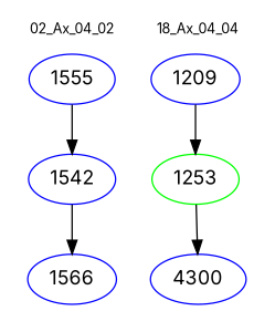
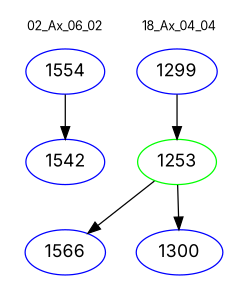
  digraph {
    fontname=Inter
    node [color=blue fontname=Inter]
    edge [color=black fontname=Inter]
-   n1 [label=1555]
+   n1 [label=1554]
    n2 [label=1542]
    n3 [label=1566]
-   n4 [label=1209]
+   n4 [label=1299]
    n5 [color=green label=1253]
-   n6 [label=4300]
+   n6 [label=1300]
    subgraph cluster_1 {
      color=white
      fontsize=10
-     label="02_Ax_04_02"
+     label="02_Ax_06_02"
      n1
      n2
      n3
    }
    subgraph cluster_2 {
      color=white
      fontsize=10
      label="18_Ax_04_04"
      n4
      n5
      n6
    }
    n1 -> n2
-   n2 -> n3
+   n5 -> n3
    n4 -> n5
    n5 -> n6
  }
